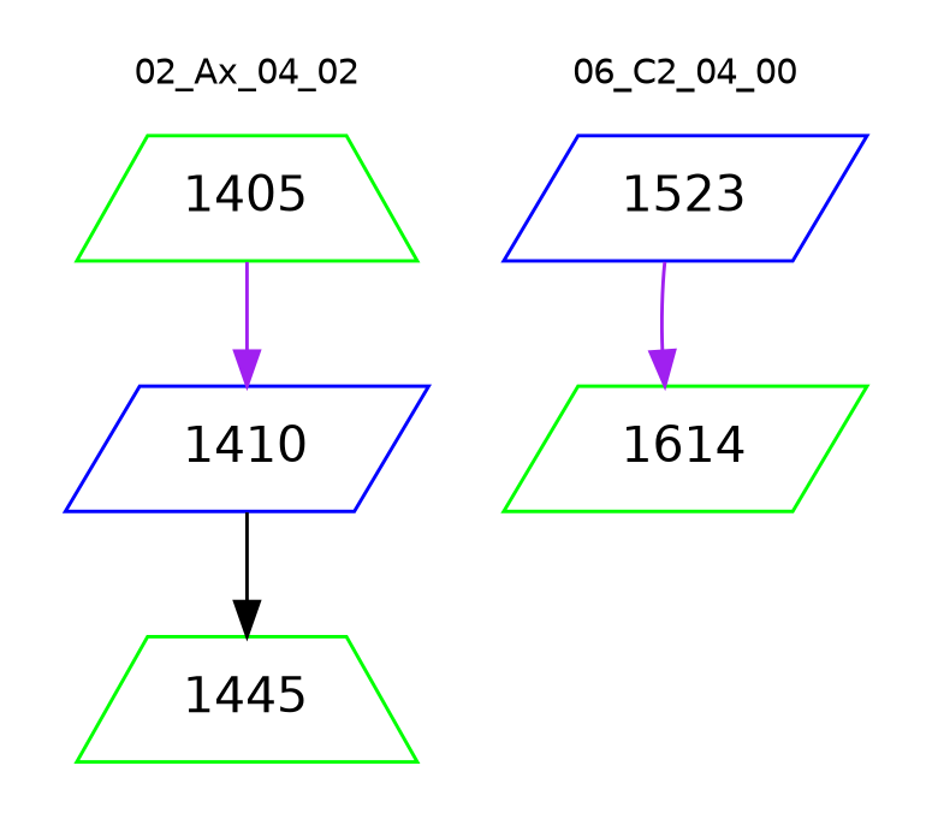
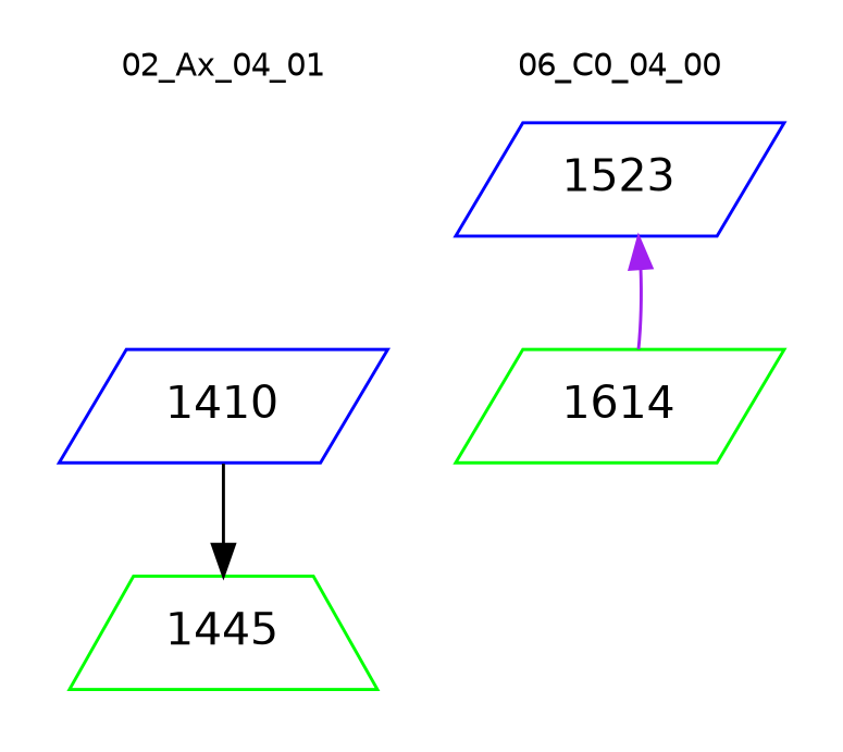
  digraph {
    fontname="DejaVu Sans"
    node [color=green fontname="DejaVu Sans" shape=parallelogram]
    edge [color=purple fontname="DejaVu Sans"]
-   n1 [label=1405 shape=trapezium]
    n2 [color=blue label=1410]
    n3 [label=1445 shape=trapezium]
    n4 [color=blue label=1523]
    n5 [label=1614]
    subgraph cluster_1 {
      color=white
      fontsize=10
-     label="02_Ax_04_02"
-     n1
+     label="02_Ax_04_01"
      n2
      n3
    }
    subgraph cluster_2 {
      color=white
      fontsize=10
-     label="06_C2_04_00"
+     label="06_C0_04_00"
      n4
      n5
    }
-   n1 -> n2
    n2 -> n3 [color=black]
-   n4 -> n5
+   n5 -> n4
  }
